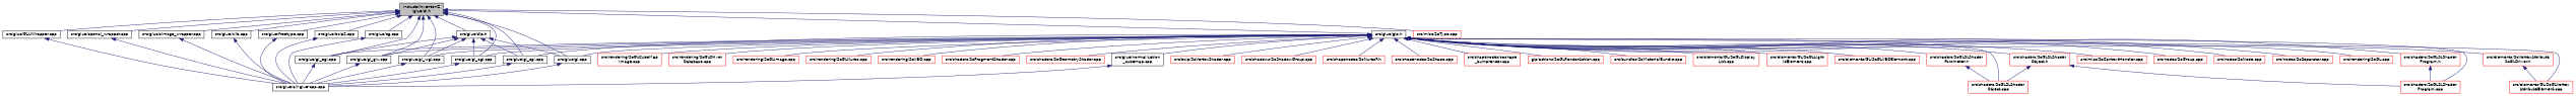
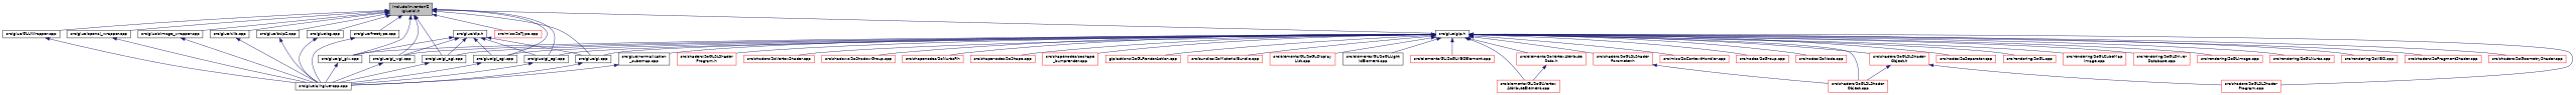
  digraph {
    node [color=red fillcolor=white fontname=Helvetica fontsize=10 shape=record style=filled]
    edge [color=midnightblue dir=back fontname=Helvetica fontsize=10 labelfontname=Helvetica labelfontsize=10 style=solid]
    n1 [color=black fillcolor=grey75 fontcolor=black height=0.2 label="include/Inventor/C\l/glue/dl.h" width=0.4]
    n2 [color=black height=0.2 label="src/glue/bzip2.cpp" width=0.4]
    n3 [color=black height=0.2 label="src/glue/cg.cpp" width=0.4]
    n4 [color=black height=0.2 label="src/glue/dlp.h" width=0.4]
    n5 [color=black height=0.2 label="src/glue/gl.cpp" width=0.4]
    n6 [color=black height=0.2 label="src/glue/gl_agl.cpp" width=0.4]
    n7 [color=black height=0.2 label="src/glue/gl_cgl.cpp" width=0.4]
    n8 [color=black height=0.2 label="src/glue/gl_egl.cpp" width=0.4]
    n9 [color=black height=0.2 label="src/glue/gl_glx.cpp" width=0.4]
    n10 [color=black height=0.2 label="src/glue/gl_wgl.cpp" width=0.4]
    n11 [color=black height=0.2 label="src/glue/freetype.cpp" width=0.4]
    n12 [color=black height=0.2 label="src/glue/glp.h" width=0.4]
    n13 [color=black height=0.2 label="src/glue/GLUWrapper.cpp" width=0.4]
    n14 [color=black height=0.2 label="src/glue/openal_wrapper.cpp" width=0.4]
    n15 [color=black height=0.2 label="src/glue/simage_wrapper.cpp" width=0.4]
    n16 [color=black height=0.2 label="src/glue/zlib.cpp" width=0.4]
    n17 [height=0.2 label="src/misc/SoType.cpp" width=0.4]
    n18 [color=black height=0.2 label="src/glue/all-glue-cpp.cpp" width=0.4]
    n19 [height=0.2 label="glp/actions/SoGLRenderAction.cpp" width=0.4]
    n20 [height=0.2 label="src/bundles/SoMaterialBundle.cpp" width=0.4]
    n21 [height=0.2 label="src/elements/GL/SoGLDisplay\lList.cpp" width=0.4]
-   n22 [height=0.2 label="src/elements/GL/SoGLLight\lIdElement.cpp" width=0.4]
+   n22 [color=black height=0.2 label="src/elements/GL/SoGLLight\lIdElement.cpp" width=0.4]
    n23 [height=0.2 label="src/elements/GL/SoGLVBOElement.cpp" width=0.4]
    n24 [height=0.2 label="src/elements/GL/SoGLVertex\lAttributeElement.cpp" width=0.4]
-   n25 [height=0.2 label="src/elements/SoVertexAttribute\lSoGLDriver.h" width=0.4]
+   n25 [height=0.2 label="src/elements/SoVertexAttribute\lData.h" width=0.4]
    n26 [color=black height=0.2 label="src/glue/normalization\l_cubemap.cpp" width=0.4]
    n27 [height=0.2 label="src/misc/SoContextHandler.cpp" width=0.4]
    n28 [height=0.2 label="src/nodes/SoGroup.cpp" width=0.4]
    n29 [height=0.2 label="src/nodes/SoNode.cpp" width=0.4]
    n30 [height=0.2 label="src/nodes/SoSeparator.cpp" width=0.4]
    n31 [height=0.2 label="src/rendering/SoGL.cpp" width=0.4]
    n32 [height=0.2 label="src/rendering/SoGLCubeMap\lImage.cpp" width=0.4]
    n33 [height=0.2 label="src/rendering/SoGLDriver\lDatabase.cpp" width=0.4]
    n34 [height=0.2 label="src/rendering/SoGLImage.cpp" width=0.4]
    n35 [height=0.2 label="src/rendering/SoGLNurbs.cpp" width=0.4]
    n36 [height=0.2 label="src/rendering/SoVBO.cpp" width=0.4]
    n37 [height=0.2 label="src/shaders/SoFragmentShader.cpp" width=0.4]
    n38 [height=0.2 label="src/shaders/SoGeometryShader.cpp" width=0.4]
    n39 [height=0.2 label="src/shaders/SoGLSLShader\lObject.cpp" width=0.4]
    n40 [height=0.2 label="src/shaders/SoGLSLShader\lObject.h" width=0.4]
    n41 [height=0.2 label="src/shaders/SoGLSLShader\lProgram.cpp" width=0.4]
    n42 [height=0.2 label="src/shaders/SoGLSLShader\lParameter.h" width=0.4]
    n43 [height=0.2 label="src/shaders/SoGLSLShader\lProgram.h" width=0.4]
-   n44 [height=0.2 label="src/bzip/SoVertexShader.cpp" width=0.4]
+   n44 [height=0.2 label="src/shaders/SoVertexShader.cpp" width=0.4]
    n45 [height=0.2 label="src/shadows/SoShadowGroup.cpp" width=0.4]
    n46 [height=0.2 label="src/shapenodes/SoNurbsP.h" width=0.4]
    n47 [height=0.2 label="src/shapenodes/SoShape.cpp" width=0.4]
    n48 [height=0.2 label="src/shapenodes/soshape\l_bumprender.cpp" width=0.4]
    n1 -> n2
    n1 -> n3
-   n1 -> n4
    n1 -> n5
    n1 -> n6
    n1 -> n7
    n1 -> n8
    n1 -> n9
    n1 -> n10
    n1 -> n11
    n1 -> n12
    n1 -> n13
    n1 -> n14
    n1 -> n15
    n1 -> n16
    n1 -> n17
    n2 -> n18
    n3 -> n18
    n4 -> n5
    n4 -> n6
    n4 -> n7
    n4 -> n8
    n4 -> n9
    n4 -> n10
    n5 -> n18
    n6 -> n18
    n7 -> n18
    n8 -> n18
    n9 -> n18
    n10 -> n18
    n11 -> n18
    n12 -> n5
    n12 -> n6
    n12 -> n7
    n12 -> n8
    n12 -> n9
    n12 -> n10
    n12 -> n19
    n12 -> n20
    n12 -> n21
    n12 -> n22
    n12 -> n23
    n12 -> n24
    n12 -> n25
    n12 -> n26
    n12 -> n27
    n12 -> n28
    n12 -> n29
    n12 -> n30
    n12 -> n31
    n12 -> n32
    n12 -> n33
    n12 -> n34
    n12 -> n35
    n12 -> n36
    n12 -> n37
    n12 -> n38
    n12 -> n39
    n12 -> n40
    n12 -> n41
    n12 -> n42
    n12 -> n43
    n12 -> n44
    n12 -> n45
    n12 -> n46
    n12 -> n47
    n12 -> n48
    n13 -> n18
    n14 -> n18
    n15 -> n18
    n16 -> n18
    n25 -> n24
    n26 -> n18
    n40 -> n39
    n40 -> n41
    n42 -> n39
-   n43 -> n41
  }
